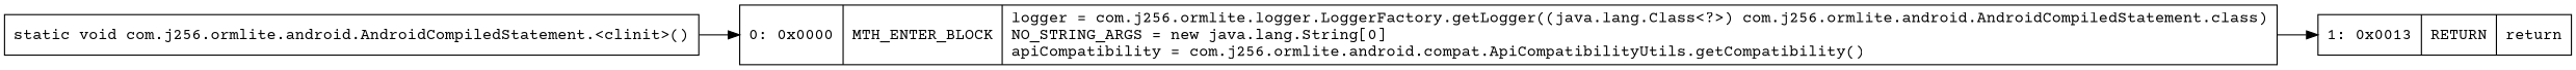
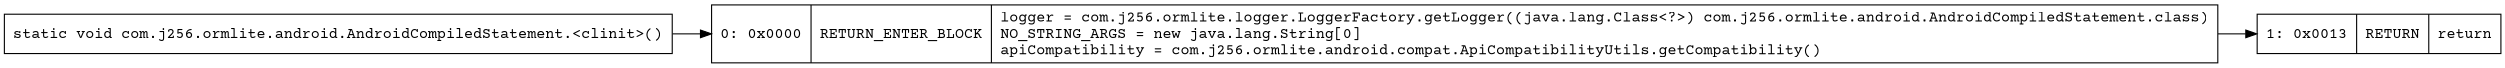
  digraph {
    rankdir=LR
    fontname="Courier Prime"
    node [shape=record fontname="Courier Prime"]
    edge [fontname="Courier Prime"]
-   n1 [label="{0\:\ 0x0000|MTH_ENTER_BLOCK\l|logger = com.j256.ormlite.logger.LoggerFactory.getLogger((java.lang.Class\<?\>) com.j256.ormlite.android.AndroidCompiledStatement.class)\lNO_STRING_ARGS = new java.lang.String[0]\lapiCompatibility = com.j256.ormlite.android.compat.ApiCompatibilityUtils.getCompatibility()\l}"]
+   n1 [label="{0\:\ 0x0000|RETURN_ENTER_BLOCK\l|logger = com.j256.ormlite.logger.LoggerFactory.getLogger((java.lang.Class\<?\>) com.j256.ormlite.android.AndroidCompiledStatement.class)\lNO_STRING_ARGS = new java.lang.String[0]\lapiCompatibility = com.j256.ormlite.android.compat.ApiCompatibilityUtils.getCompatibility()\l}"]
    n2 [label="{1\:\ 0x0013|RETURN\l|return\l}"]
    n3 [label="{static void com.j256.ormlite.android.AndroidCompiledStatement.\<clinit\>() }"]
    n1 -> n2
    n3 -> n1
  }
